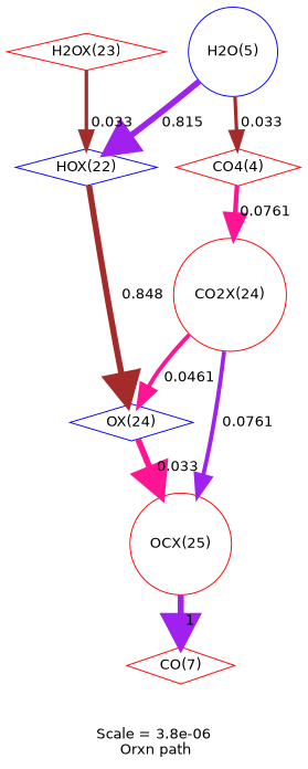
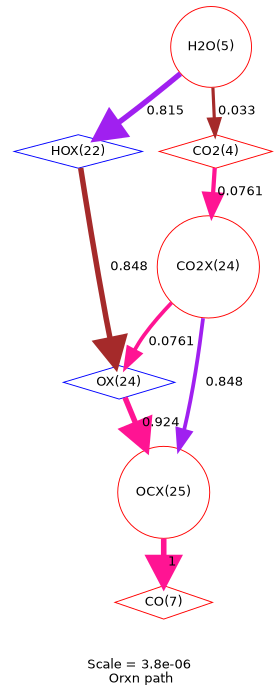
  digraph {
    fontname=Helvetica
    label="Scale = 3.8e-06\l Orxn path"
    node [color=red fontname=Helvetica shape=diamond]
    edge [arrowsize=2.03 color=brown fontname=Helvetica penwidth=4.06]
    n1 [color=blue label="HOX(22)"]
    n2 [color=blue label="OX(24)"]
    n3 [label="OCX(25)" shape=circle]
    n4 [label="CO(7)"]
    n5 [label="CO2X(24)" shape=circle]
-   n6 [color=blue label="H2O(5)" shape=circle]
-   n7 [label="CO4(4)"]
-   n8 [label="H2OX(23)"]
+   n6 [label="H2O(5)" shape=circle]
+   n7 [label="CO2(4)"]
    n1 -> n2 [arrowsize=2.94 label=" 0.848" penwidth=5.88]
-   n2 -> n3 [arrowsize=2.97 color=deeppink label=" 0.033" penwidth=5.94]
-   n3 -> n4 [arrowsize=3 color=purple label=" 1" penwidth=6]
-   n5 -> n2 [color=deeppink label=" 0.0461"]
-   n5 -> n3 [color=purple label=" 0.0761"]
+   n2 -> n3 [arrowsize=2.97 color=deeppink label=" 0.924" penwidth=5.94]
+   n3 -> n4 [arrowsize=3 color=deeppink label=" 1" penwidth=6]
+   n5 -> n2 [color=deeppink label=" 0.0761"]
+   n5 -> n3 [color=purple label=" 0.848"]
    n6 -> n1 [arrowsize=2.92 color=purple label=" 0.815" penwidth=5.85]
    n6 -> n7 [arrowsize=1.71 label=" 0.033" penwidth=3.42]
    n7 -> n5 [arrowsize=2.29 color=deeppink label=" 0.0761" penwidth=4.58]
-   n8 -> n1 [arrowsize=1.71 label=" 0.033" penwidth=3.42]
  }
